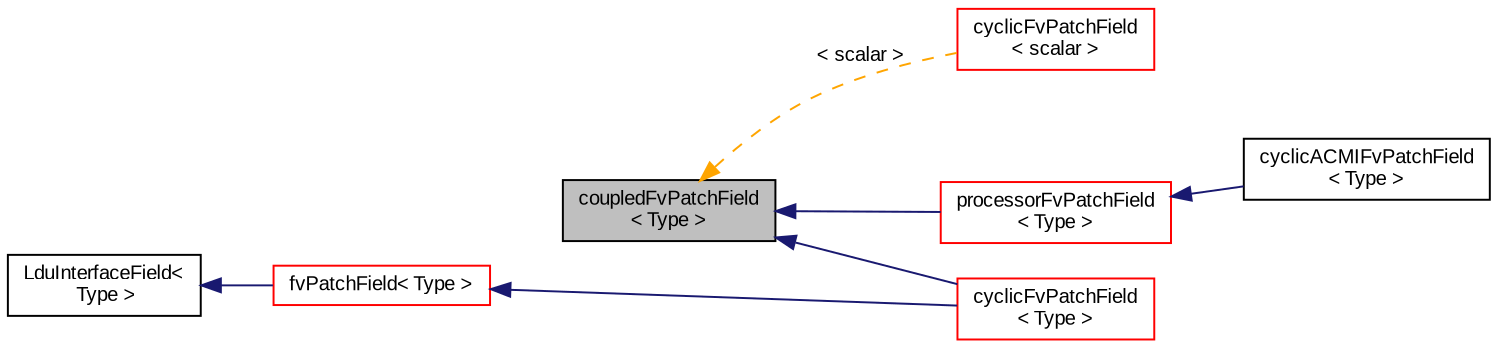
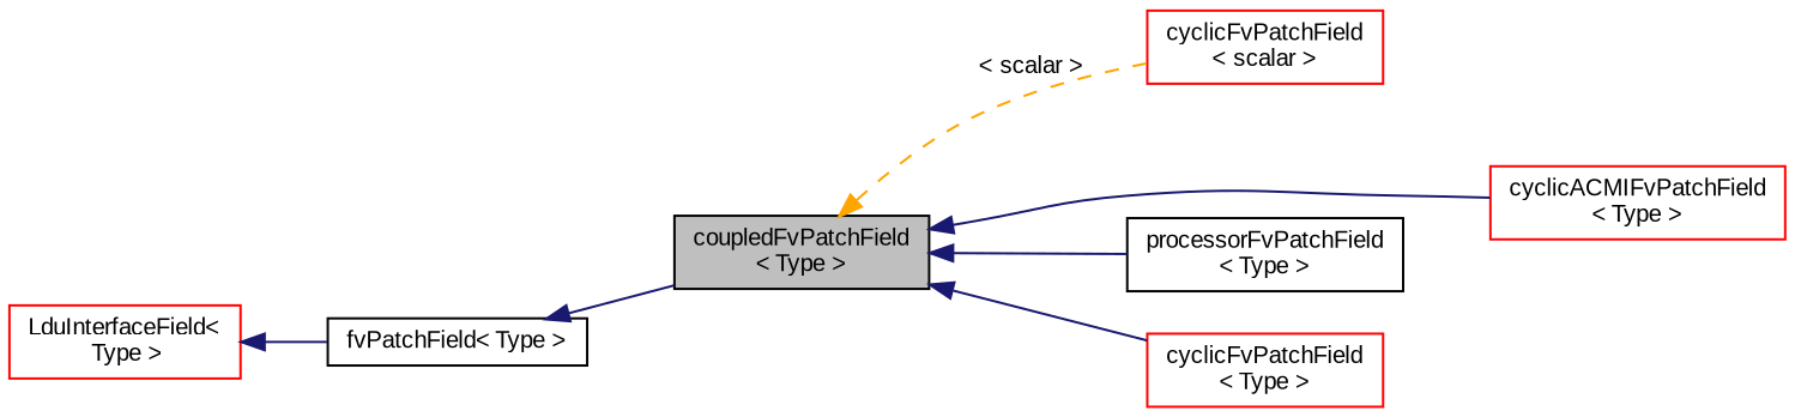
  digraph {
    fontname="Liberation Sans"
    rankdir=LR
    node [color=red fontname="Liberation Sans" fontsize=10 shape=record]
    edge [color=midnightblue dir=back fontname="Liberation Sans" fontsize=10 labelfontname=Helvetica labelfontsize=10 style=solid]
    n1 [color=black fillcolor=grey75 fontcolor=black height=0.2 label="coupledFvPatchField\l\< Type \>" style=filled width=0.4]
-   n2 [color=black height=0.2 label="cyclicACMIFvPatchField\l\< Type \>" width=0.4]
+   n2 [height=0.2 label="cyclicACMIFvPatchField\l\< Type \>" width=0.4]
    n3 [height=0.2 label="cyclicFvPatchField\l\< Type \>" width=0.4]
-   n4 [height=0.2 label="processorFvPatchField\l\< Type \>" width=0.4]
+   n4 [color=black height=0.2 label="processorFvPatchField\l\< Type \>" width=0.4]
    n5 [height=0.2 label="cyclicFvPatchField\l\< scalar \>" width=0.4]
-   n6 [color=black height=0.2 label="LduInterfaceField\<\l Type \>" width=0.4]
-   n7 [height=0.2 label="fvPatchField\< Type \>" width=0.4]
-   n4 -> n2
+   n6 [height=0.2 label="LduInterfaceField\<\l Type \>" width=0.4]
+   n7 [color=black height=0.2 label="fvPatchField\< Type \>" width=0.4]
+   n1 -> n2
    n1 -> n3
    n1 -> n4
    n1 -> n5 [color=orange label=" \< scalar \>" style=dashed]
    n6 -> n7
-   n7 -> n3
+   n7 -> n1
  }
